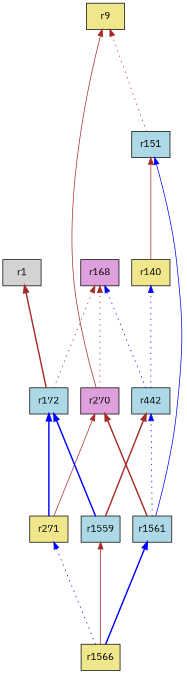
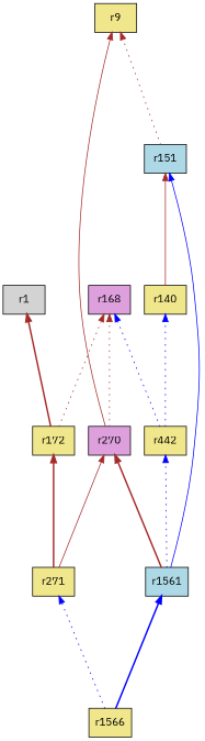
  digraph {
    fontname="IBM Plex Sans"
    rankdir=BT
    ranksep=2.0
    node [fillcolor=khaki fontname="IBM Plex Sans" shape=record style=filled]
    edge [color=brown fontname="IBM Plex Sans" style=dotted]
    n1 [fillcolor=plum label="{r270}"]
    n2 [label="{r9}"]
    n3 [fillcolor=plum label="{r168}"]
    n4 [label="{r271}"]
-   n5 [fillcolor=lightblue label="{r172}"]
+   n5 [label="{r172}"]
    n6 [fillcolor=lightgrey label="{r1}"]
    n7 [label="{r140}"]
    n8 [fillcolor=lightblue label="{r151}"]
    n9 [fillcolor=lightblue label="{r1561}"]
-   n10 [fillcolor=lightblue label="{r442}"]
+   n10 [label="{r442}"]
    n11 [label="{r1566}"]
-   n12 [fillcolor=lightblue label="{r1559}"]
    n1 -> n2 [style=solid]
    n1 -> n3
    n4 -> n1 [style=solid]
-   n4 -> n5 [color=blue style=bold]
+   n4 -> n5 [style=bold]
    n5 -> n3
    n5 -> n6 [style=bold]
    n7 -> n8 [style=solid]
    n8 -> n2
    n9 -> n1 [style=bold]
    n9 -> n8 [color=blue style=solid]
    n9 -> n10 [color=blue]
    n10 -> n3 [color=blue]
    n10 -> n7 [color=blue]
    n11 -> n4 [color=blue]
    n11 -> n9 [color=blue style=bold]
-   n11 -> n12 [style=solid]
-   n12 -> n5 [color=blue style=bold]
-   n12 -> n10 [style=bold]
  }
